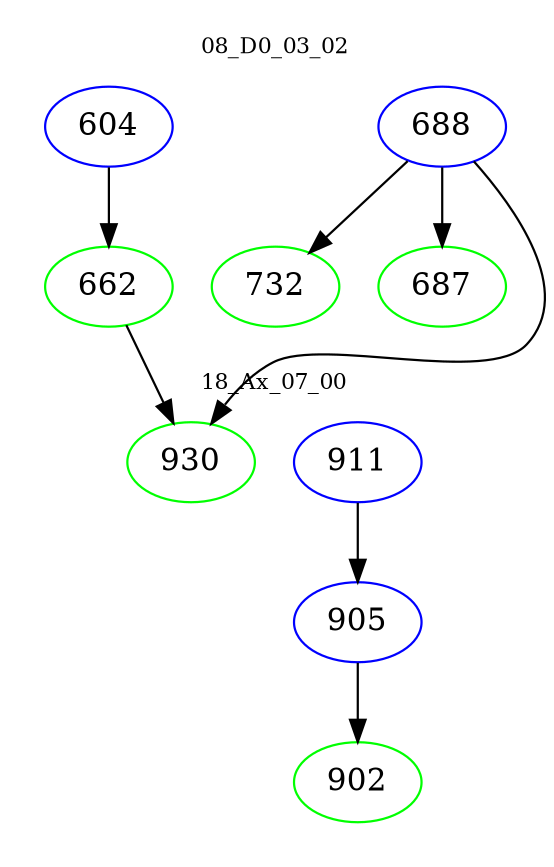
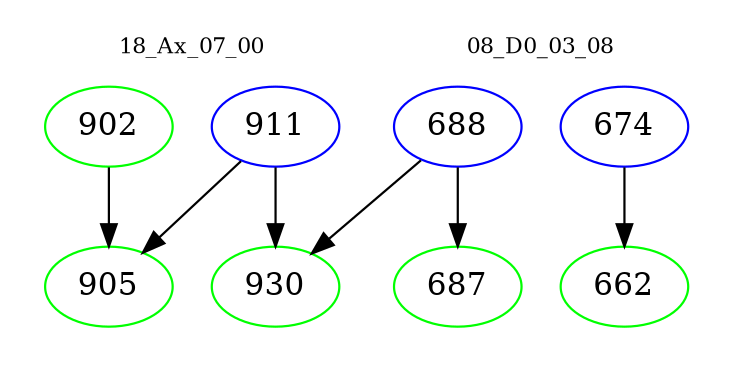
  digraph {
    node [color=green]
    edge [color=black]
    n1 [color=blue label=911]
-   n2 [color=blue label=905]
+   n2 [label=905]
    n3 [label=930]
    n4 [label=902]
    n5 [color=blue label=688]
-   n6 [color=blue label=604]
-   n7 [label=732]
+   n6 [color=blue label=674]
    n8 [label=687]
    n9 [label=662]
    subgraph cluster_1 {
      color=white
      fontsize=10
      label="18_Ax_07_00"
      n1
      n2
      n3
      n4
    }
    subgraph cluster_2 {
      color=white
      fontsize=10
-     label="08_D0_03_02"
+     label="08_D0_03_08"
      n5
      n6
-     n7
      n8
      n9
    }
    n1 -> n2
-   n9 -> n3
-   n2 -> n4
+   n1 -> n3
+   n4 -> n2
    n5 -> n3
-   n5 -> n7
    n5 -> n8
    n6 -> n9
  }
